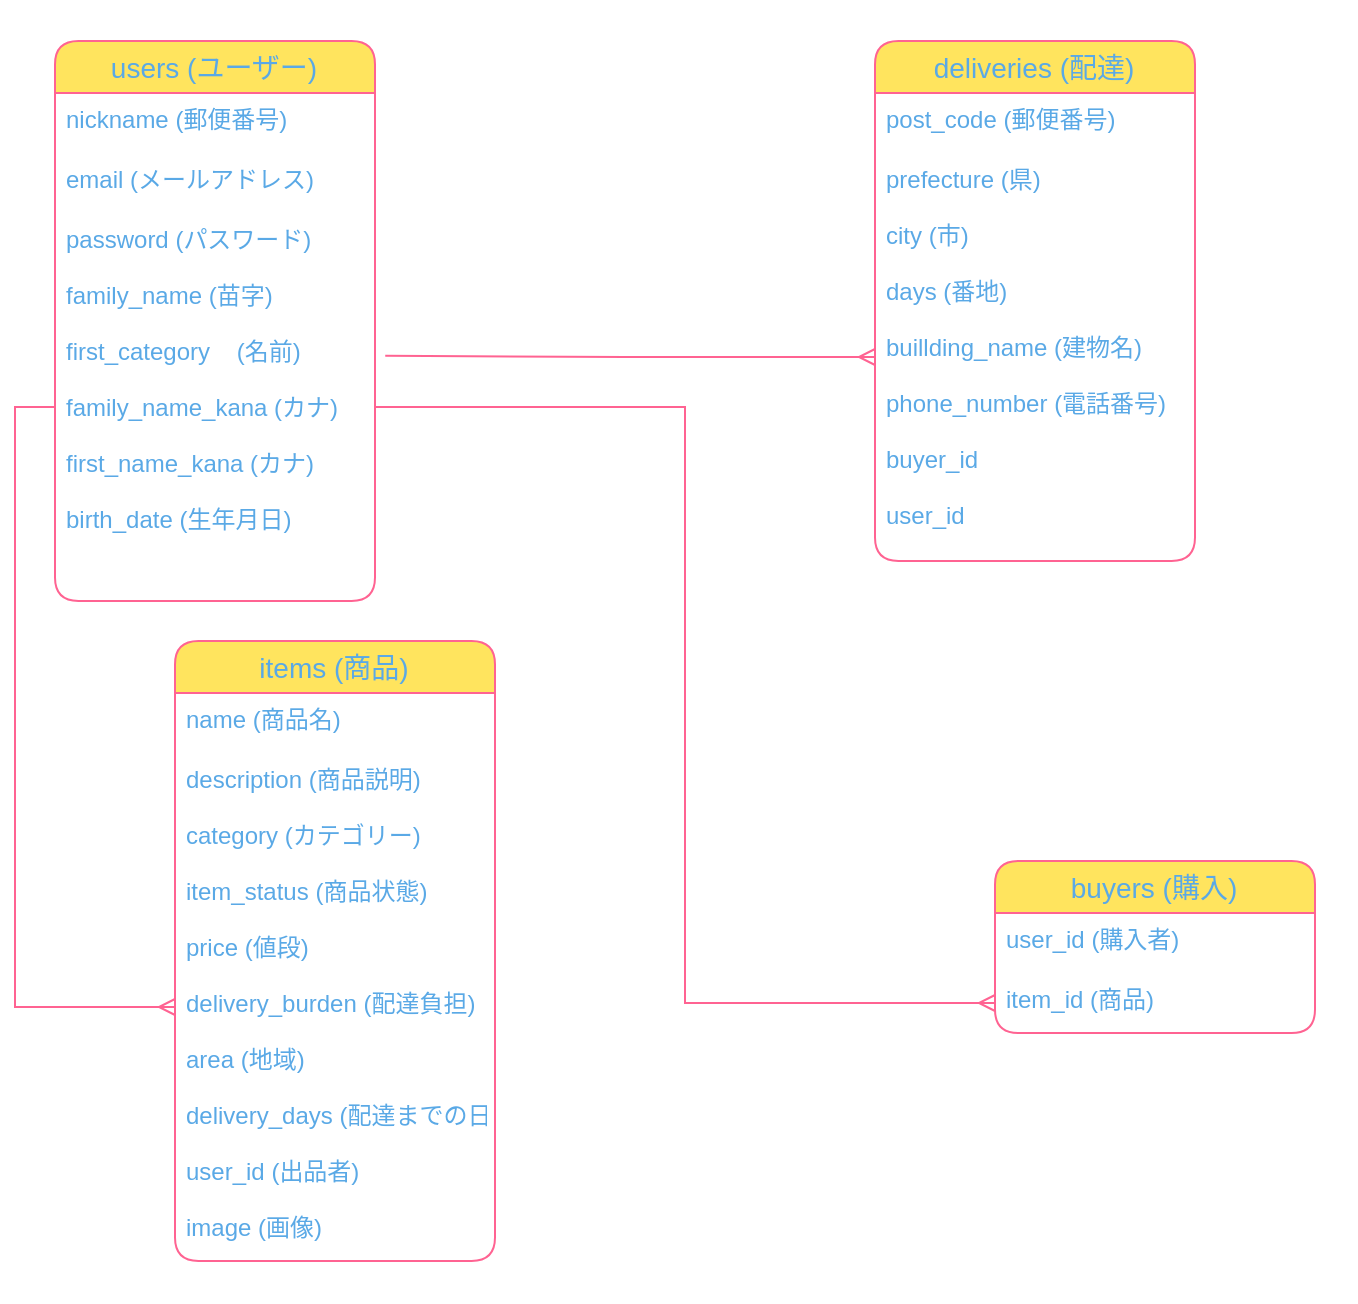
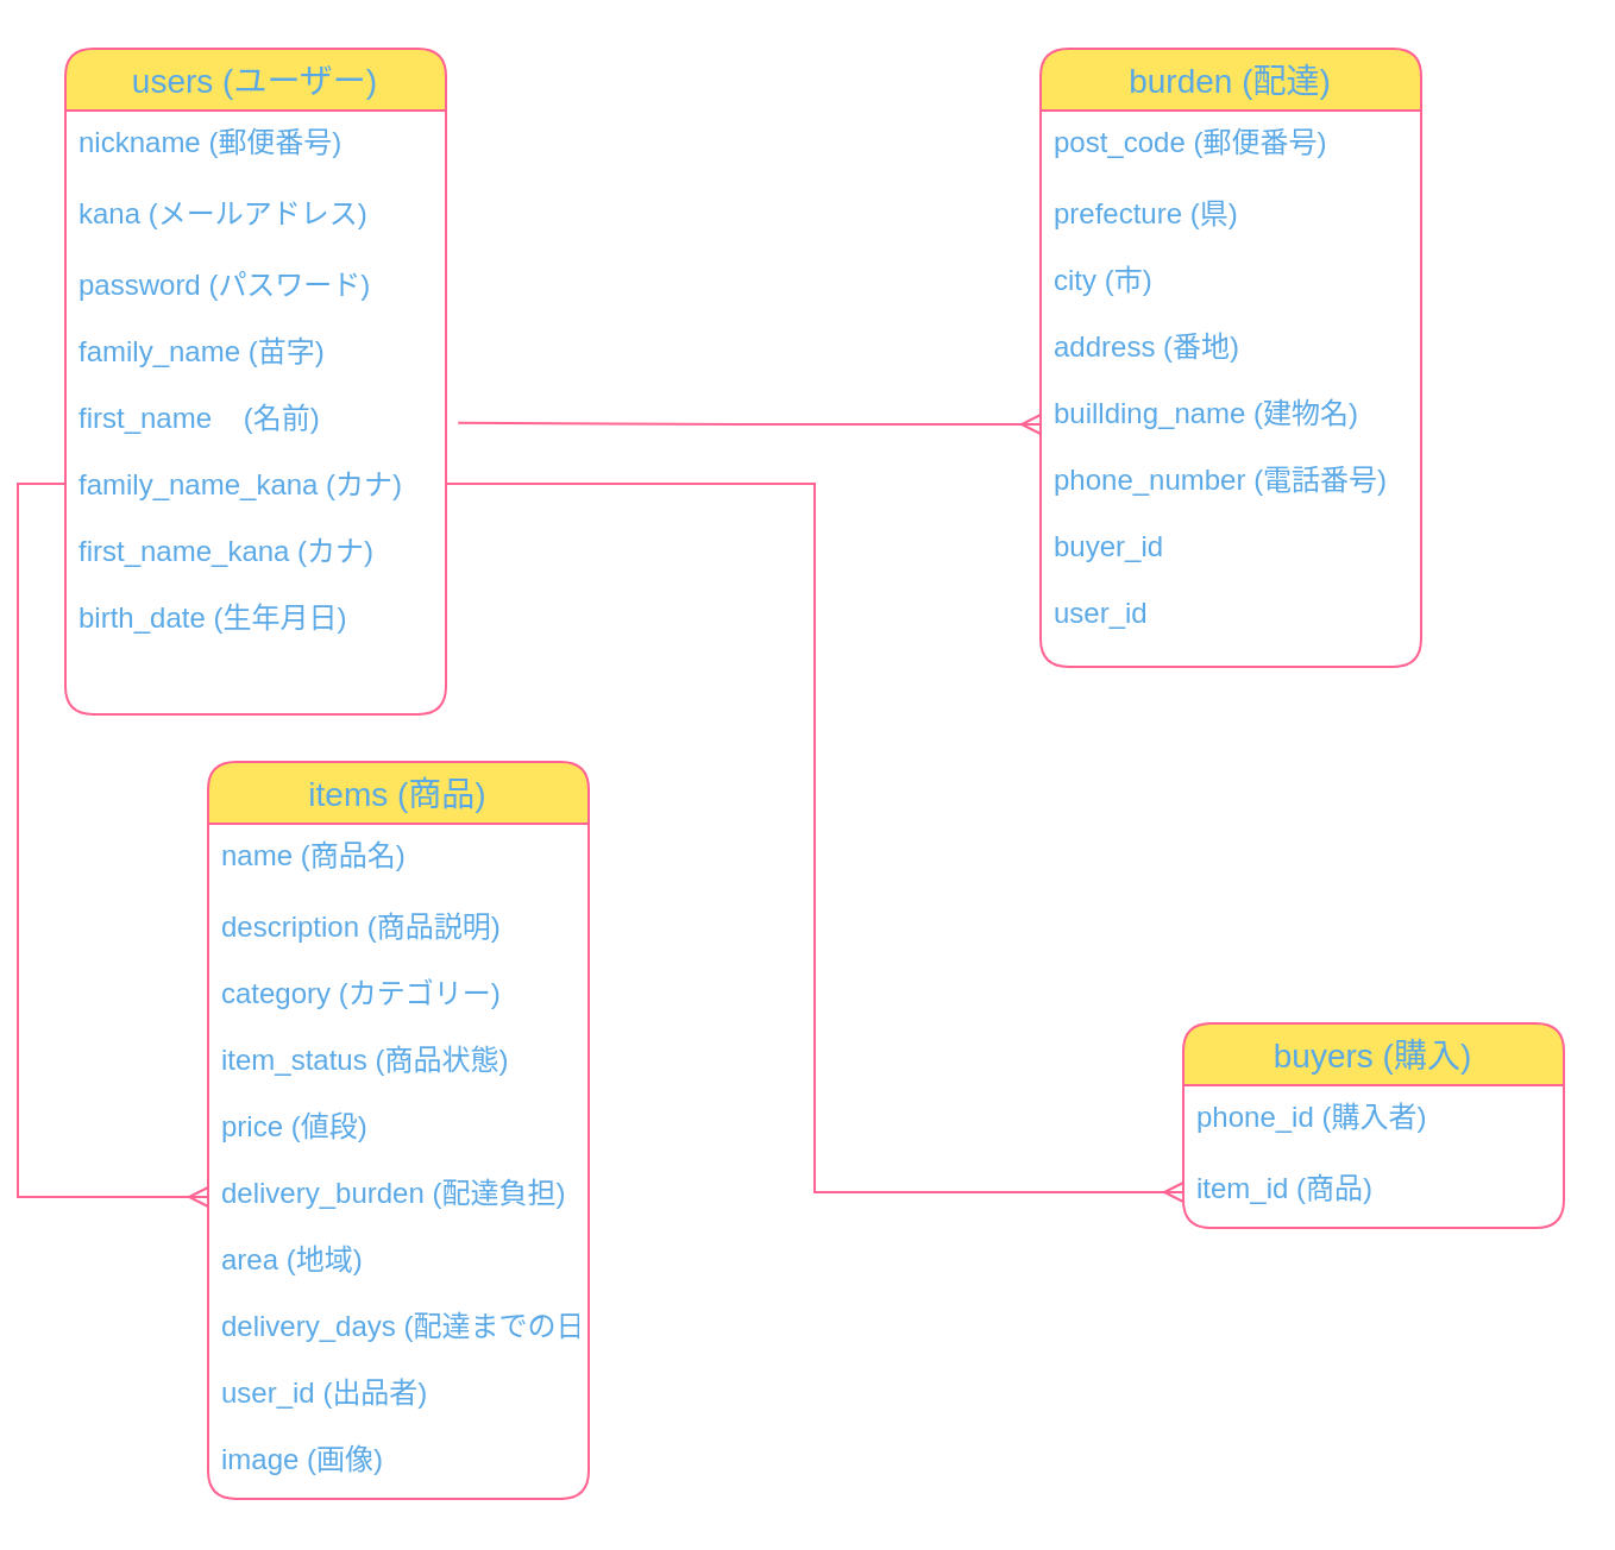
  <mxCell id="0" />
  <mxCell id="1" parent="0" />
  <mxCell id="2" value="users (ユーザー)" style="swimlane;fontStyle=0;childLayout=stackLayout;horizontal=1;startSize=26;horizontalStack=0;resizeParent=1;resizeParentMax=0;resizeLast=0;collapsible=1;marginBottom=0;align=center;fontSize=14;fillColor=#FFE45E;strokeColor=#FF6392;fontColor=#5AA9E6;rounded=1;" parent="1" vertex="1"><mxGeometry x="20" y="20" width="160" height="280" as="geometry" /></mxCell>
  <mxCell id="3" value="nickname (郵便番号)" style="text;strokeColor=none;fillColor=none;spacingLeft=4;spacingRight=4;overflow=hidden;rotatable=0;points=[[0,0.5],[1,0.5]];portConstraint=eastwest;fontSize=12;fontColor=#5AA9E6;rounded=1;" parent="2" vertex="1"><mxGeometry y="26" width="160" height="30" as="geometry" /></mxCell>
- <mxCell id="4" value="email (メールアドレス)" style="text;strokeColor=none;fillColor=none;spacingLeft=4;spacingRight=4;overflow=hidden;rotatable=0;points=[[0,0.5],[1,0.5]];portConstraint=eastwest;fontSize=12;fontColor=#5AA9E6;rounded=1;" parent="2" vertex="1"><mxGeometry y="56" width="160" height="30" as="geometry" /></mxCell>
- <mxCell id="5" value="password (パスワード)&#10;&#10;family_name (苗字)&#10;&#10;first_category    (名前)&#10;&#10;family_name_kana (カナ)&#10;&#10;first_name_kana (カナ)&#10;&#10;birth_date (生年月日)" style="text;strokeColor=none;fillColor=none;spacingLeft=4;spacingRight=4;overflow=hidden;rotatable=0;points=[[0,0.5],[1,0.5]];portConstraint=eastwest;fontSize=12;fontColor=#5AA9E6;rounded=1;" parent="2" vertex="1"><mxGeometry y="86" width="160" height="194" as="geometry" /></mxCell>
- <mxCell id="6" value="deliveries (配達)" style="swimlane;fontStyle=0;childLayout=stackLayout;horizontal=1;startSize=26;horizontalStack=0;resizeParent=1;resizeParentMax=0;resizeLast=0;collapsible=1;marginBottom=0;align=center;fontSize=14;fillColor=#FFE45E;strokeColor=#FF6392;fontColor=#5AA9E6;rounded=1;" parent="1" vertex="1"><mxGeometry x="430" y="20" width="160" height="260" as="geometry" /></mxCell>
+ <mxCell id="4" value="kana (メールアドレス)" style="text;strokeColor=none;fillColor=none;spacingLeft=4;spacingRight=4;overflow=hidden;rotatable=0;points=[[0,0.5],[1,0.5]];portConstraint=eastwest;fontSize=12;fontColor=#5AA9E6;rounded=1;" parent="2" vertex="1"><mxGeometry y="56" width="160" height="30" as="geometry" /></mxCell>
+ <mxCell id="5" value="password (パスワード)&#10;&#10;family_name (苗字)&#10;&#10;first_name    (名前)&#10;&#10;family_name_kana (カナ)&#10;&#10;first_name_kana (カナ)&#10;&#10;birth_date (生年月日)" style="text;strokeColor=none;fillColor=none;spacingLeft=4;spacingRight=4;overflow=hidden;rotatable=0;points=[[0,0.5],[1,0.5]];portConstraint=eastwest;fontSize=12;fontColor=#5AA9E6;rounded=1;" parent="2" vertex="1"><mxGeometry y="86" width="160" height="194" as="geometry" /></mxCell>
+ <mxCell id="6" value="burden (配達)" style="swimlane;fontStyle=0;childLayout=stackLayout;horizontal=1;startSize=26;horizontalStack=0;resizeParent=1;resizeParentMax=0;resizeLast=0;collapsible=1;marginBottom=0;align=center;fontSize=14;fillColor=#FFE45E;strokeColor=#FF6392;fontColor=#5AA9E6;rounded=1;" parent="1" vertex="1"><mxGeometry x="430" y="20" width="160" height="260" as="geometry" /></mxCell>
  <mxCell id="7" value="post_code (郵便番号)" style="text;strokeColor=none;fillColor=none;spacingLeft=4;spacingRight=4;overflow=hidden;rotatable=0;points=[[0,0.5],[1,0.5]];portConstraint=eastwest;fontSize=12;fontColor=#5AA9E6;rounded=1;" parent="6" vertex="1"><mxGeometry y="26" width="160" height="30" as="geometry" /></mxCell>
- <mxCell id="8" value="prefecture (県)&#10;&#10;city (市)&#10;&#10;days (番地)&#10;&#10;buillding_name (建物名)&#10;&#10;phone_number (電話番号)&#10;&#10;buyer_id&#10;&#10;user_id" style="text;strokeColor=none;fillColor=none;spacingLeft=4;spacingRight=4;overflow=hidden;rotatable=0;points=[[0,0.5],[1,0.5]];portConstraint=eastwest;fontSize=12;fontColor=#5AA9E6;rounded=1;" parent="6" vertex="1"><mxGeometry y="56" width="160" height="204" as="geometry" /></mxCell>
+ <mxCell id="8" value="prefecture (県)&#10;&#10;city (市)&#10;&#10;address (番地)&#10;&#10;buillding_name (建物名)&#10;&#10;phone_number (電話番号)&#10;&#10;buyer_id&#10;&#10;user_id" style="text;strokeColor=none;fillColor=none;spacingLeft=4;spacingRight=4;overflow=hidden;rotatable=0;points=[[0,0.5],[1,0.5]];portConstraint=eastwest;fontSize=12;fontColor=#5AA9E6;rounded=1;" parent="6" vertex="1"><mxGeometry y="56" width="160" height="204" as="geometry" /></mxCell>
  <mxCell id="9" value="buyers (購入)" style="swimlane;fontStyle=0;childLayout=stackLayout;horizontal=1;startSize=26;horizontalStack=0;resizeParent=1;resizeParentMax=0;resizeLast=0;collapsible=1;marginBottom=0;align=center;fontSize=14;fillColor=#FFE45E;strokeColor=#FF6392;fontColor=#5AA9E6;rounded=1;" parent="1" vertex="1"><mxGeometry x="490" y="430" width="160" height="86" as="geometry" /></mxCell>
- <mxCell id="10" value="user_id (購入者)" style="text;strokeColor=none;fillColor=none;spacingLeft=4;spacingRight=4;overflow=hidden;rotatable=0;points=[[0,0.5],[1,0.5]];portConstraint=eastwest;fontSize=12;fontColor=#5AA9E6;rounded=1;" parent="9" vertex="1"><mxGeometry y="26" width="160" height="30" as="geometry" /></mxCell>
+ <mxCell id="10" value="phone_id (購入者)" style="text;strokeColor=none;fillColor=none;spacingLeft=4;spacingRight=4;overflow=hidden;rotatable=0;points=[[0,0.5],[1,0.5]];portConstraint=eastwest;fontSize=12;fontColor=#5AA9E6;rounded=1;" parent="9" vertex="1"><mxGeometry y="26" width="160" height="30" as="geometry" /></mxCell>
  <mxCell id="11" value="item_id (商品)" style="text;strokeColor=none;fillColor=none;spacingLeft=4;spacingRight=4;overflow=hidden;rotatable=0;points=[[0,0.5],[1,0.5]];portConstraint=eastwest;fontSize=12;fontColor=#5AA9E6;rounded=1;" parent="9" vertex="1"><mxGeometry y="56" width="160" height="30" as="geometry" /></mxCell>
  <mxCell id="12" value="items (商品)" style="swimlane;fontStyle=0;childLayout=stackLayout;horizontal=1;startSize=26;horizontalStack=0;resizeParent=1;resizeParentMax=0;resizeLast=0;collapsible=1;marginBottom=0;align=center;fontSize=14;fillColor=#FFE45E;strokeColor=#FF6392;fontColor=#5AA9E6;rounded=1;" parent="1" vertex="1"><mxGeometry x="80" y="320" width="160" height="310" as="geometry" /></mxCell>
  <mxCell id="13" value="name (商品名)" style="text;strokeColor=none;fillColor=none;spacingLeft=4;spacingRight=4;overflow=hidden;rotatable=0;points=[[0,0.5],[1,0.5]];portConstraint=eastwest;fontSize=12;fontColor=#5AA9E6;rounded=1;" parent="12" vertex="1"><mxGeometry y="26" width="160" height="30" as="geometry" /></mxCell>
  <mxCell id="14" value="description (商品説明)&#10;&#10;category (カテゴリー)&#10;&#10;item_status (商品状態)&#10;&#10;price (値段)&#10;&#10;delivery_burden (配達負担)&#10;&#10;area (地域)&#10;&#10;delivery_days (配達までの日数)&#10;&#10;user_id (出品者)&#10;&#10;image (画像)" style="text;fillColor=none;spacingLeft=4;spacingRight=4;overflow=hidden;rotatable=0;points=[[0,0.5],[1,0.5]];portConstraint=eastwest;fontSize=12;fontColor=#5AA9E6;rounded=1;" parent="12" vertex="1"><mxGeometry y="56" width="160" height="254" as="geometry" /></mxCell>
  <mxCell id="15" style="edgeStyle=orthogonalEdgeStyle;rounded=0;orthogonalLoop=1;jettySize=auto;html=1;exitX=0;exitY=0.5;exitDx=0;exitDy=0;entryX=0;entryY=0.5;entryDx=0;entryDy=0;startArrow=ERmany;startFill=0;strokeColor=#FF6392;fillColor=#FFE45E;fontColor=#5AA9E6;endArrow=none;endFill=0;" parent="1" source="14" target="5" edge="1"><mxGeometry relative="1" as="geometry" /></mxCell>
  <mxCell id="16" style="edgeStyle=orthogonalEdgeStyle;rounded=0;orthogonalLoop=1;jettySize=auto;html=1;exitX=0;exitY=0.5;exitDx=0;exitDy=0;startArrow=ERmany;startFill=0;endArrow=none;endFill=0;strokeColor=#FF6392;fillColor=#FFE45E;fontColor=#5AA9E6;entryX=1.032;entryY=0.368;entryDx=0;entryDy=0;entryPerimeter=0;" parent="1" source="8" target="5" edge="1"><mxGeometry relative="1" as="geometry"><mxPoint x="190" y="177.471" as="targetPoint" /></mxGeometry></mxCell>
  <mxCell id="17" style="edgeStyle=orthogonalEdgeStyle;rounded=0;orthogonalLoop=1;jettySize=auto;html=1;exitX=0;exitY=0.5;exitDx=0;exitDy=0;startArrow=ERmany;startFill=0;endArrow=none;endFill=0;strokeColor=#FF6392;fillColor=#FFE45E;fontColor=#5AA9E6;" parent="1" source="11" target="5" edge="1"><mxGeometry relative="1" as="geometry" /></mxCell>
